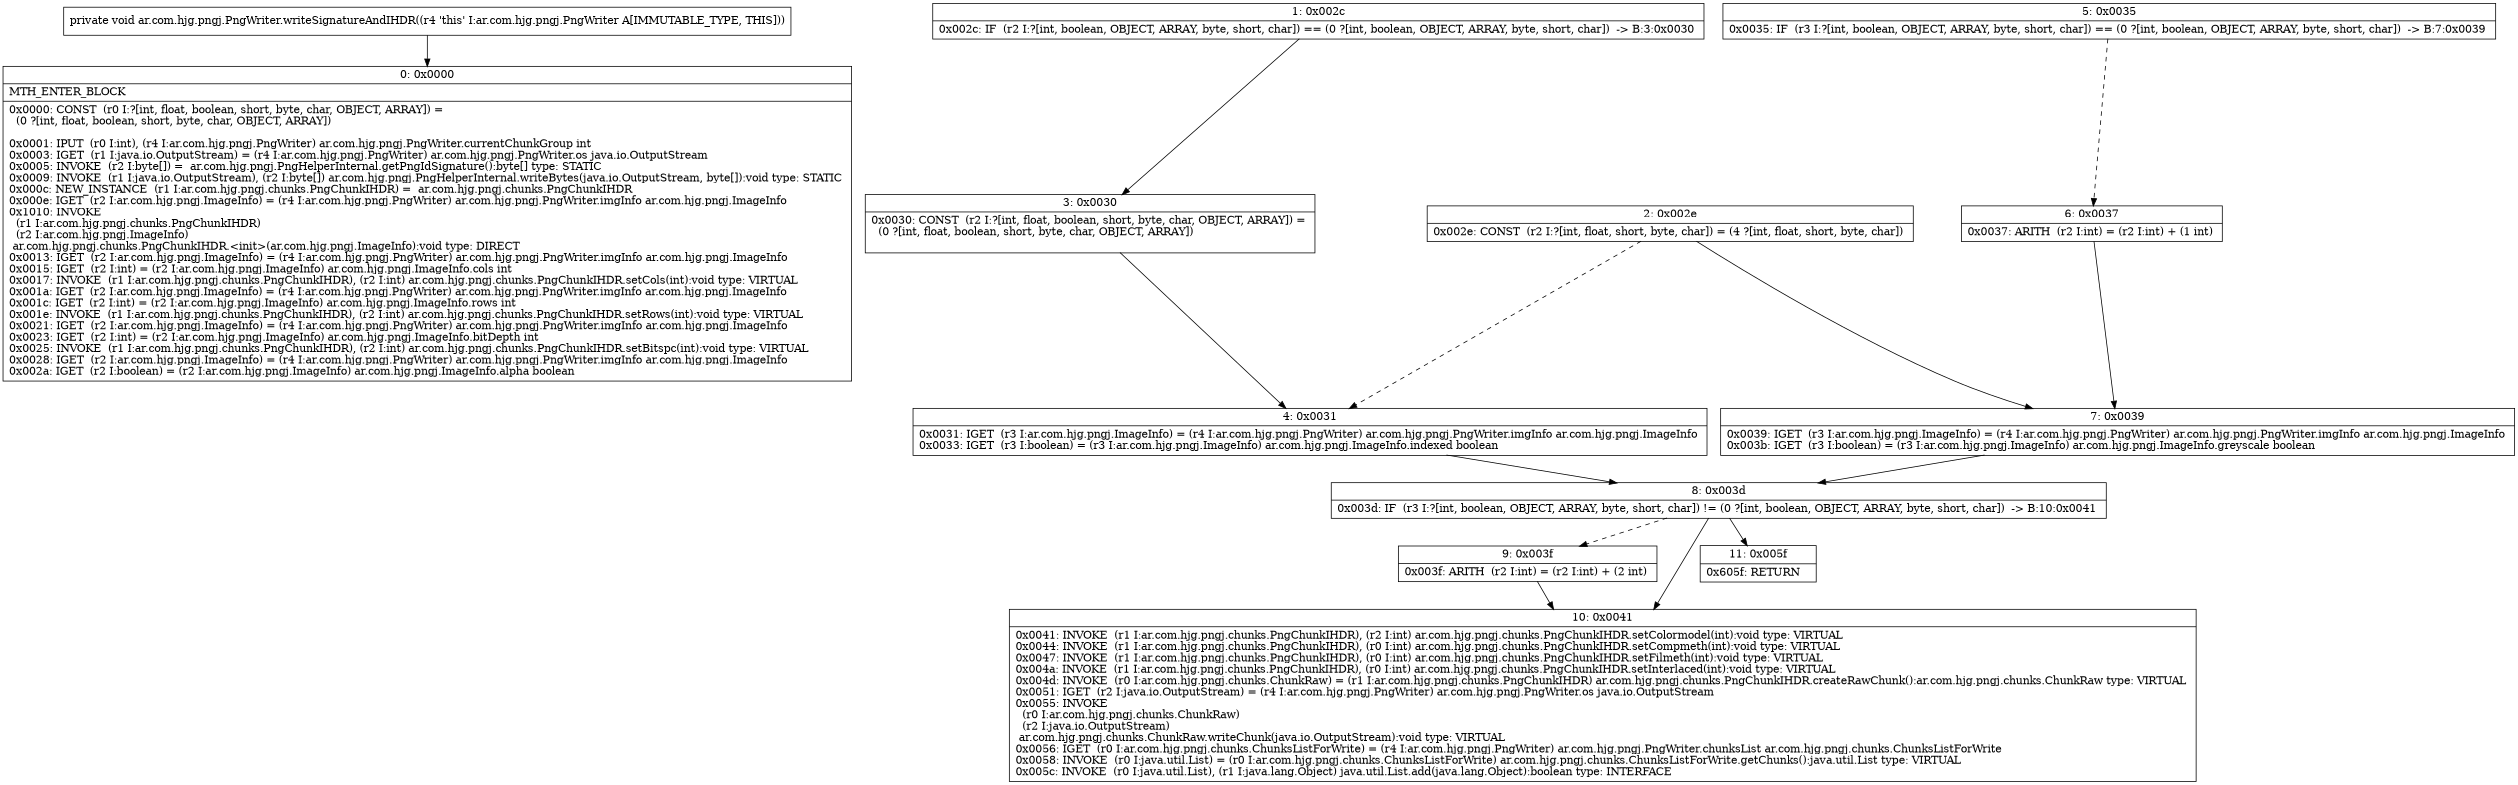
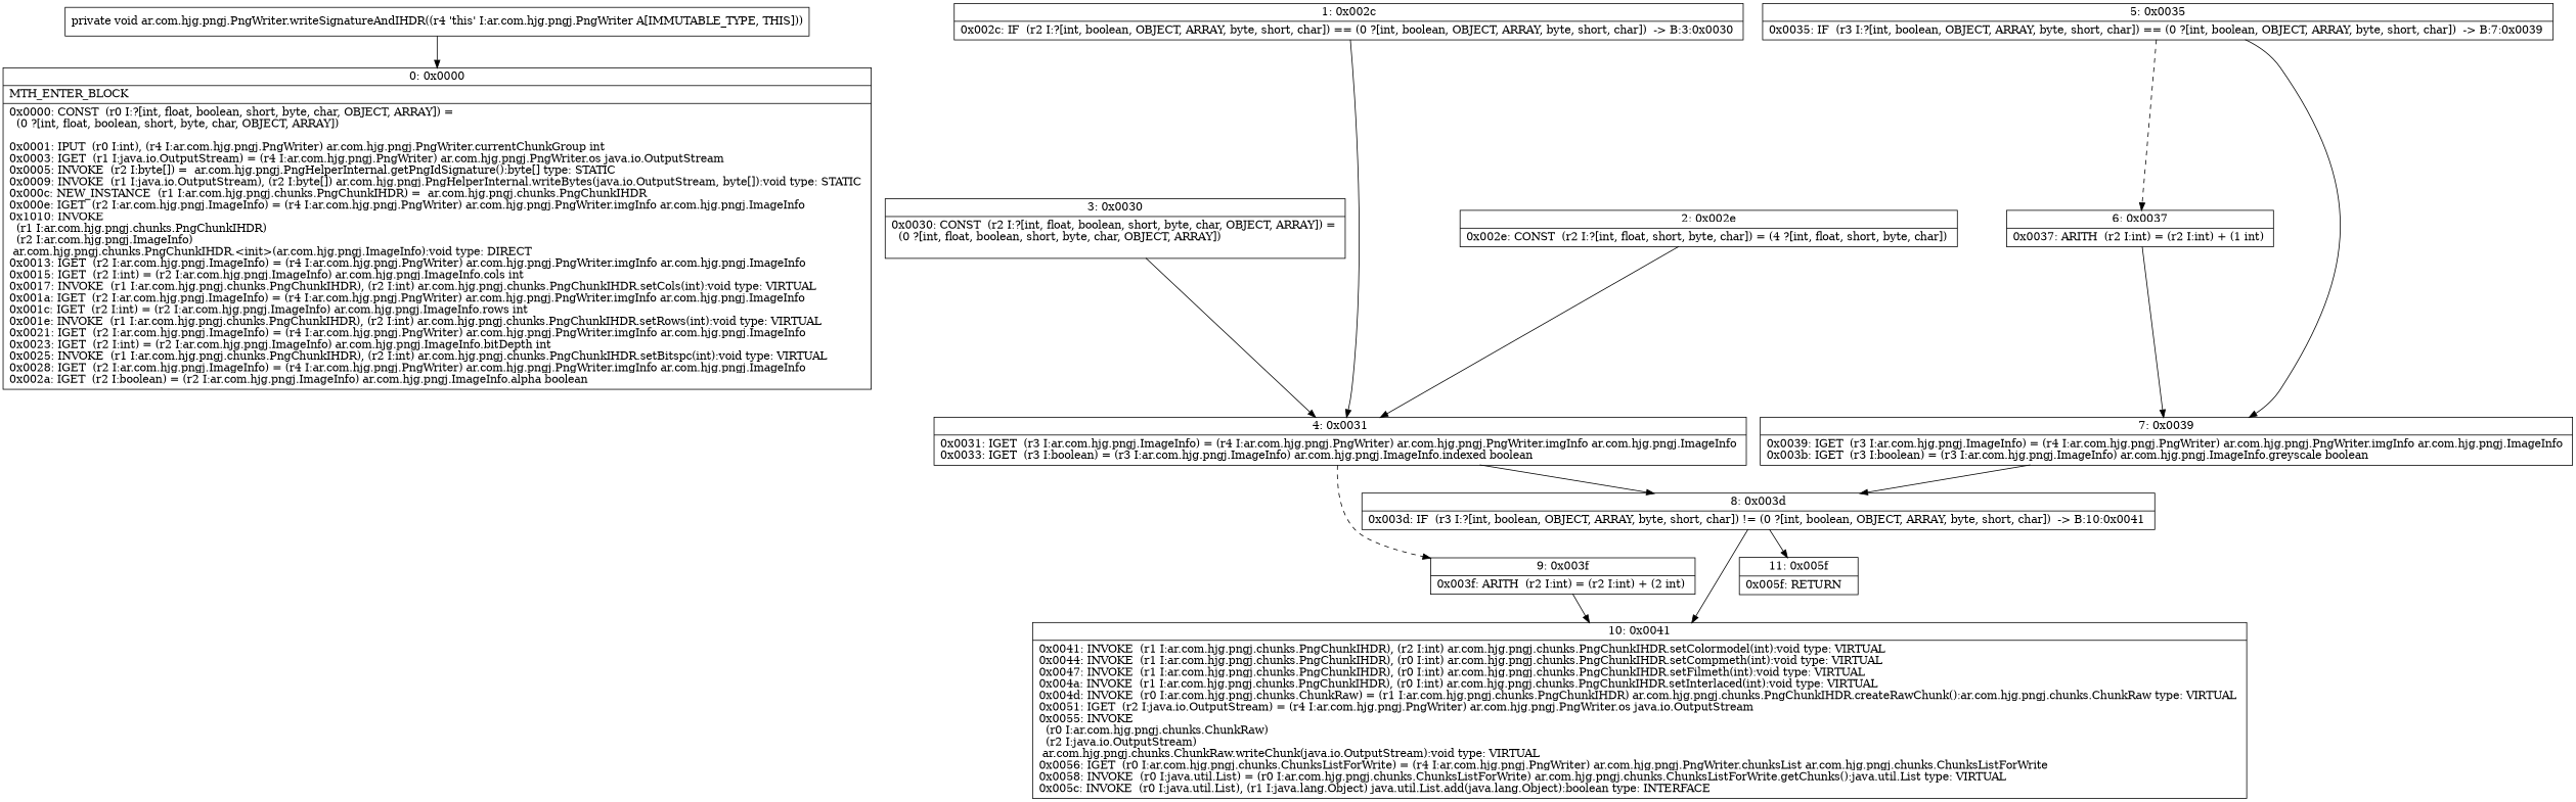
  digraph {
    node [shape=record]
    n1 [label="{0\:\ 0x0000|MTH_ENTER_BLOCK\l|0x0000: CONST  (r0 I:?[int, float, boolean, short, byte, char, OBJECT, ARRAY]) = \l  (0 ?[int, float, boolean, short, byte, char, OBJECT, ARRAY])\l \l0x0001: IPUT  (r0 I:int), (r4 I:ar.com.hjg.pngj.PngWriter) ar.com.hjg.pngj.PngWriter.currentChunkGroup int \l0x0003: IGET  (r1 I:java.io.OutputStream) = (r4 I:ar.com.hjg.pngj.PngWriter) ar.com.hjg.pngj.PngWriter.os java.io.OutputStream \l0x0005: INVOKE  (r2 I:byte[]) =  ar.com.hjg.pngj.PngHelperInternal.getPngIdSignature():byte[] type: STATIC \l0x0009: INVOKE  (r1 I:java.io.OutputStream), (r2 I:byte[]) ar.com.hjg.pngj.PngHelperInternal.writeBytes(java.io.OutputStream, byte[]):void type: STATIC \l0x000c: NEW_INSTANCE  (r1 I:ar.com.hjg.pngj.chunks.PngChunkIHDR) =  ar.com.hjg.pngj.chunks.PngChunkIHDR \l0x000e: IGET  (r2 I:ar.com.hjg.pngj.ImageInfo) = (r4 I:ar.com.hjg.pngj.PngWriter) ar.com.hjg.pngj.PngWriter.imgInfo ar.com.hjg.pngj.ImageInfo \l0x1010: INVOKE  \l  (r1 I:ar.com.hjg.pngj.chunks.PngChunkIHDR)\l  (r2 I:ar.com.hjg.pngj.ImageInfo)\l ar.com.hjg.pngj.chunks.PngChunkIHDR.\<init\>(ar.com.hjg.pngj.ImageInfo):void type: DIRECT \l0x0013: IGET  (r2 I:ar.com.hjg.pngj.ImageInfo) = (r4 I:ar.com.hjg.pngj.PngWriter) ar.com.hjg.pngj.PngWriter.imgInfo ar.com.hjg.pngj.ImageInfo \l0x0015: IGET  (r2 I:int) = (r2 I:ar.com.hjg.pngj.ImageInfo) ar.com.hjg.pngj.ImageInfo.cols int \l0x0017: INVOKE  (r1 I:ar.com.hjg.pngj.chunks.PngChunkIHDR), (r2 I:int) ar.com.hjg.pngj.chunks.PngChunkIHDR.setCols(int):void type: VIRTUAL \l0x001a: IGET  (r2 I:ar.com.hjg.pngj.ImageInfo) = (r4 I:ar.com.hjg.pngj.PngWriter) ar.com.hjg.pngj.PngWriter.imgInfo ar.com.hjg.pngj.ImageInfo \l0x001c: IGET  (r2 I:int) = (r2 I:ar.com.hjg.pngj.ImageInfo) ar.com.hjg.pngj.ImageInfo.rows int \l0x001e: INVOKE  (r1 I:ar.com.hjg.pngj.chunks.PngChunkIHDR), (r2 I:int) ar.com.hjg.pngj.chunks.PngChunkIHDR.setRows(int):void type: VIRTUAL \l0x0021: IGET  (r2 I:ar.com.hjg.pngj.ImageInfo) = (r4 I:ar.com.hjg.pngj.PngWriter) ar.com.hjg.pngj.PngWriter.imgInfo ar.com.hjg.pngj.ImageInfo \l0x0023: IGET  (r2 I:int) = (r2 I:ar.com.hjg.pngj.ImageInfo) ar.com.hjg.pngj.ImageInfo.bitDepth int \l0x0025: INVOKE  (r1 I:ar.com.hjg.pngj.chunks.PngChunkIHDR), (r2 I:int) ar.com.hjg.pngj.chunks.PngChunkIHDR.setBitspc(int):void type: VIRTUAL \l0x0028: IGET  (r2 I:ar.com.hjg.pngj.ImageInfo) = (r4 I:ar.com.hjg.pngj.PngWriter) ar.com.hjg.pngj.PngWriter.imgInfo ar.com.hjg.pngj.ImageInfo \l0x002a: IGET  (r2 I:boolean) = (r2 I:ar.com.hjg.pngj.ImageInfo) ar.com.hjg.pngj.ImageInfo.alpha boolean \l}"]
    n2 [label="{1\:\ 0x002c|0x002c: IF  (r2 I:?[int, boolean, OBJECT, ARRAY, byte, short, char]) == (0 ?[int, boolean, OBJECT, ARRAY, byte, short, char])  \-\> B:3:0x0030 \l}"]
    n3 [label="{3\:\ 0x0030|0x0030: CONST  (r2 I:?[int, float, boolean, short, byte, char, OBJECT, ARRAY]) = \l  (0 ?[int, float, boolean, short, byte, char, OBJECT, ARRAY])\l \l}"]
    n4 [label="{2\:\ 0x002e|0x002e: CONST  (r2 I:?[int, float, short, byte, char]) = (4 ?[int, float, short, byte, char]) \l}"]
    n5 [label="{4\:\ 0x0031|0x0031: IGET  (r3 I:ar.com.hjg.pngj.ImageInfo) = (r4 I:ar.com.hjg.pngj.PngWriter) ar.com.hjg.pngj.PngWriter.imgInfo ar.com.hjg.pngj.ImageInfo \l0x0033: IGET  (r3 I:boolean) = (r3 I:ar.com.hjg.pngj.ImageInfo) ar.com.hjg.pngj.ImageInfo.indexed boolean \l}"]
    n6 [label="{8\:\ 0x003d|0x003d: IF  (r3 I:?[int, boolean, OBJECT, ARRAY, byte, short, char]) != (0 ?[int, boolean, OBJECT, ARRAY, byte, short, char])  \-\> B:10:0x0041 \l}"]
    n7 [label="{5\:\ 0x0035|0x0035: IF  (r3 I:?[int, boolean, OBJECT, ARRAY, byte, short, char]) == (0 ?[int, boolean, OBJECT, ARRAY, byte, short, char])  \-\> B:7:0x0039 \l}"]
    n8 [label="{6\:\ 0x0037|0x0037: ARITH  (r2 I:int) = (r2 I:int) + (1 int) \l}"]
    n9 [label="{7\:\ 0x0039|0x0039: IGET  (r3 I:ar.com.hjg.pngj.ImageInfo) = (r4 I:ar.com.hjg.pngj.PngWriter) ar.com.hjg.pngj.PngWriter.imgInfo ar.com.hjg.pngj.ImageInfo \l0x003b: IGET  (r3 I:boolean) = (r3 I:ar.com.hjg.pngj.ImageInfo) ar.com.hjg.pngj.ImageInfo.greyscale boolean \l}"]
    n10 [label="{9\:\ 0x003f|0x003f: ARITH  (r2 I:int) = (r2 I:int) + (2 int) \l}"]
    n11 [label="{10\:\ 0x0041|0x0041: INVOKE  (r1 I:ar.com.hjg.pngj.chunks.PngChunkIHDR), (r2 I:int) ar.com.hjg.pngj.chunks.PngChunkIHDR.setColormodel(int):void type: VIRTUAL \l0x0044: INVOKE  (r1 I:ar.com.hjg.pngj.chunks.PngChunkIHDR), (r0 I:int) ar.com.hjg.pngj.chunks.PngChunkIHDR.setCompmeth(int):void type: VIRTUAL \l0x0047: INVOKE  (r1 I:ar.com.hjg.pngj.chunks.PngChunkIHDR), (r0 I:int) ar.com.hjg.pngj.chunks.PngChunkIHDR.setFilmeth(int):void type: VIRTUAL \l0x004a: INVOKE  (r1 I:ar.com.hjg.pngj.chunks.PngChunkIHDR), (r0 I:int) ar.com.hjg.pngj.chunks.PngChunkIHDR.setInterlaced(int):void type: VIRTUAL \l0x004d: INVOKE  (r0 I:ar.com.hjg.pngj.chunks.ChunkRaw) = (r1 I:ar.com.hjg.pngj.chunks.PngChunkIHDR) ar.com.hjg.pngj.chunks.PngChunkIHDR.createRawChunk():ar.com.hjg.pngj.chunks.ChunkRaw type: VIRTUAL \l0x0051: IGET  (r2 I:java.io.OutputStream) = (r4 I:ar.com.hjg.pngj.PngWriter) ar.com.hjg.pngj.PngWriter.os java.io.OutputStream \l0x0055: INVOKE  \l  (r0 I:ar.com.hjg.pngj.chunks.ChunkRaw)\l  (r2 I:java.io.OutputStream)\l ar.com.hjg.pngj.chunks.ChunkRaw.writeChunk(java.io.OutputStream):void type: VIRTUAL \l0x0056: IGET  (r0 I:ar.com.hjg.pngj.chunks.ChunksListForWrite) = (r4 I:ar.com.hjg.pngj.PngWriter) ar.com.hjg.pngj.PngWriter.chunksList ar.com.hjg.pngj.chunks.ChunksListForWrite \l0x0058: INVOKE  (r0 I:java.util.List) = (r0 I:ar.com.hjg.pngj.chunks.ChunksListForWrite) ar.com.hjg.pngj.chunks.ChunksListForWrite.getChunks():java.util.List type: VIRTUAL \l0x005c: INVOKE  (r0 I:java.util.List), (r1 I:java.lang.Object) java.util.List.add(java.lang.Object):boolean type: INTERFACE \l}"]
-   n12 [label="{11\:\ 0x005f|0x605f: RETURN   \l}"]
+   n12 [label="{11\:\ 0x005f|0x005f: RETURN   \l}"]
    n13 [label="{private void ar.com.hjg.pngj.PngWriter.writeSignatureAndIHDR((r4 'this' I:ar.com.hjg.pngj.PngWriter A[IMMUTABLE_TYPE, THIS])) }"]
-   n2 -> n3
+   n2 -> n5
    n3 -> n5
-   n4 -> n5 [style=dashed]
+   n4 -> n5
    n5 -> n6
-   n6 -> n10 [style=dashed]
+   n5 -> n10 [style=dashed]
    n6 -> n11
    n6 -> n12
    n7 -> n8 [style=dashed]
-   n4 -> n9
+   n7 -> n9
    n8 -> n9
    n9 -> n6
    n10 -> n11
    n13 -> n1
  }
